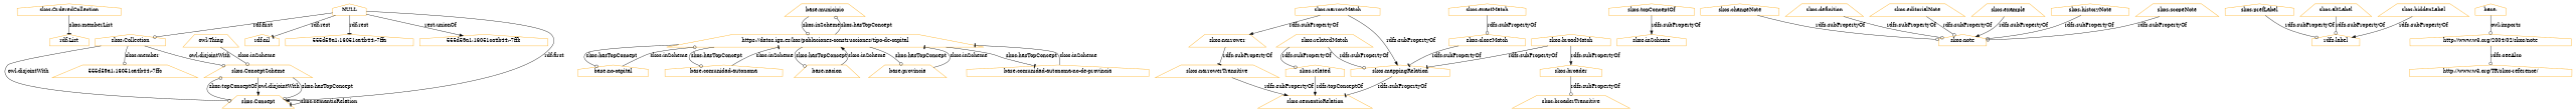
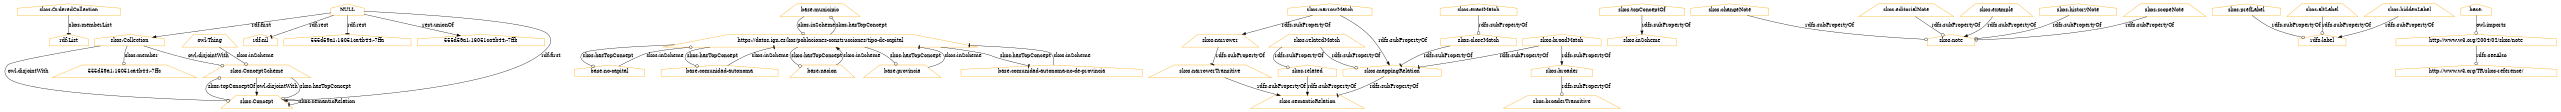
  digraph {
    rankdir=TB
    node [color=orange shape=house]
    edge [arrowhead=odot]
    "skos:OrderedCollection"
    "rdf:List"
    "555d59a1:16051ca4b44:-7ffc" [shape=trapezium]
    "skos:Collection"
    "skos:ConceptScheme" [shape=trapezium]
    "skos:Concept" [shape=trapezium]
    "base:municipio" [shape=trapezium]
    "https://datos.ign.es/kos/poblaciones-construcciones/tipo-de-capital" [shape=trapezium]
    "base:no-capital"
    "base:comunidad-autonoma"
    "base:nacion" [shape=trapezium]
    "base:provincia" [shape=trapezium]
    "base:comunidad-autonoma-no-de-provincia"
    "skos:closeMatch"
    "skos:mappingRelation"
    "skos:semanticRelation" [shape=trapezium]
    "skos:relatedMatch" [shape=trapezium]
    "skos:related"
    "skos:topConceptOf"
    "skos:inScheme"
    "skos:broadMatch"
    "skos:broader"
    "skos:broaderTransitive" [shape=trapezium]
    "skos:changeNote"
    "skos:note"
-   "skos:definition" [shape=trapezium]
    "skos:editorialNote" [shape=trapezium]
    "skos:example" [shape=trapezium]
    "skos:historyNote"
    "skos:exactMatch"
    "skos:prefLabel"
    "rdfs:label"
    "skos:altLabel" [shape=trapezium]
    "skos:hiddenLabel" [shape=trapezium]
    n35 [label="http://www.w3.org/2004/02/skos/note"]
    "http://www.w3.org/TR/skos-reference/"
    "skos:narrowMatch"
    "skos:narrower" [shape=trapezium]
    "skos:narrowerTransitive" [shape=trapezium]
    "base:"
    "skos:scopeNote" [shape=trapezium]
    NULL
    "rdf:nil"
    "555d59a1:16051ca4b44:-7ffa"
    "555d59a1:16051ca4b44:-7ffb"
    "owl:Thing" [shape=trapezium]
    "skos:OrderedCollection" -> "rdf:List" [arrowhead=tee label="skos:memberList"]
    "skos:Collection" -> "555d59a1:16051ca4b44:-7ffc" [label="skos:member"]
    "skos:Collection" -> "skos:ConceptScheme" [label="owl:disjointWith"]
    "skos:Collection" -> "skos:Concept" [label="owl:disjointWith"]
    "skos:ConceptScheme" -> "skos:Concept" [arrowhead=normal label="owl:disjointWith"]
    "skos:ConceptScheme" -> "skos:Concept" [label="skos:hasTopConcept"]
    "skos:Concept" -> "skos:ConceptScheme" [label="skos:topConceptOf"]
    "skos:Concept" -> "skos:Concept" [arrowhead=tee label="skos:semanticRelation"]
    "base:municipio" -> "https://datos.ign.es/kos/poblaciones-construcciones/tipo-de-capital" [label="skos:inScheme"]
    "https://datos.ign.es/kos/poblaciones-construcciones/tipo-de-capital" -> "base:municipio" [label="skos:hasTopConcept"]
    "https://datos.ign.es/kos/poblaciones-construcciones/tipo-de-capital" -> "base:no-capital" [label="skos:hasTopConcept"]
    "https://datos.ign.es/kos/poblaciones-construcciones/tipo-de-capital" -> "base:comunidad-autonoma" [label="skos:hasTopConcept"]
    "https://datos.ign.es/kos/poblaciones-construcciones/tipo-de-capital" -> "base:nacion" [label="skos:hasTopConcept"]
    "https://datos.ign.es/kos/poblaciones-construcciones/tipo-de-capital" -> "base:provincia" [label="skos:hasTopConcept"]
    "https://datos.ign.es/kos/poblaciones-construcciones/tipo-de-capital" -> "base:comunidad-autonoma-no-de-provincia" [arrowhead=tee label="skos:hasTopConcept"]
    "base:no-capital" -> "https://datos.ign.es/kos/poblaciones-construcciones/tipo-de-capital" [label="skos:inScheme"]
    "base:comunidad-autonoma" -> "https://datos.ign.es/kos/poblaciones-construcciones/tipo-de-capital" [arrowhead=tee label="skos:inScheme"]
    "base:nacion" -> "https://datos.ign.es/kos/poblaciones-construcciones/tipo-de-capital" [arrowhead=normal label="skos:inScheme"]
    "base:provincia" -> "https://datos.ign.es/kos/poblaciones-construcciones/tipo-de-capital" [arrowhead=tee label="skos:inScheme"]
    "base:comunidad-autonoma-no-de-provincia" -> "https://datos.ign.es/kos/poblaciones-construcciones/tipo-de-capital" [arrowhead=tee label="skos:inScheme"]
    "skos:closeMatch" -> "skos:mappingRelation" [arrowhead=tee label="rdfs:subPropertyOf"]
    "skos:mappingRelation" -> "skos:semanticRelation" [arrowhead=tee label="rdfs:subPropertyOf"]
    "skos:relatedMatch" -> "skos:mappingRelation" [label="rdfs:subPropertyOf"]
    "skos:relatedMatch" -> "skos:related" [label="rdfs:subPropertyOf"]
-   "skos:related" -> "skos:semanticRelation" [arrowhead=normal label="rdfs:topConceptOf"]
+   "skos:related" -> "skos:semanticRelation" [arrowhead=normal label="rdfs:subPropertyOf"]
    "skos:topConceptOf" -> "skos:inScheme" [arrowhead=normal label="rdfs:subPropertyOf"]
    "skos:broadMatch" -> "skos:mappingRelation" [arrowhead=tee label="rdfs:subPropertyOf"]
    "skos:broadMatch" -> "skos:broader" [arrowhead=normal label="rdfs:subPropertyOf"]
    "skos:broader" -> "skos:broaderTransitive" [label="rdfs:subPropertyOf"]
    "skos:changeNote" -> "skos:note" [label="rdfs:subPropertyOf"]
-   "skos:definition" -> "skos:note" [label="rdfs:subPropertyOf"]
    "skos:editorialNote" -> "skos:note" [label="rdfs:subPropertyOf"]
    "skos:example" -> "skos:note" [arrowhead=normal label="rdfs:subPropertyOf"]
    "skos:historyNote" -> "skos:note" [label="rdfs:subPropertyOf"]
    "skos:exactMatch" -> "skos:closeMatch" [label="rdfs:subPropertyOf"]
    "skos:prefLabel" -> "rdfs:label" [label="rdfs:subPropertyOf"]
    "skos:altLabel" -> "rdfs:label" [label="rdfs:subPropertyOf"]
    "skos:hiddenLabel" -> "rdfs:label" [arrowhead=normal label="rdfs:subPropertyOf"]
    n35 -> "http://www.w3.org/TR/skos-reference/" [label="rdfs:seeAlso"]
    "skos:narrowMatch" -> "skos:mappingRelation" [arrowhead=normal label="rdfs:subPropertyOf"]
    "skos:narrowMatch" -> "skos:narrower" [arrowhead=normal label="rdfs:subPropertyOf"]
    "skos:narrower" -> "skos:narrowerTransitive" [arrowhead=tee label="rdfs:subPropertyOf"]
    "skos:narrowerTransitive" -> "skos:semanticRelation" [arrowhead=normal label="rdfs:subPropertyOf"]
    "base:" -> n35 [label="owl:imports"]
    "skos:scopeNote" -> "skos:note" [label="rdfs:subPropertyOf"]
-   NULL -> "skos:Collection" [label="rdf:first"]
+   NULL -> "skos:Collection" [arrowhead=normal label="rdf:first"]
    NULL -> "skos:Concept" [arrowhead=normal label="rdf:first"]
    NULL -> "rdf:nil" [arrowhead=tee label="rdf:rest"]
    NULL -> "555d59a1:16051ca4b44:-7ffa" [arrowhead=tee label="rdf:rest"]
    NULL -> "555d59a1:16051ca4b44:-7ffb" [arrowhead=normal label="rest:unionOf"]
    "owl:Thing" -> "skos:ConceptScheme" [label="skos:inScheme"]
  }
